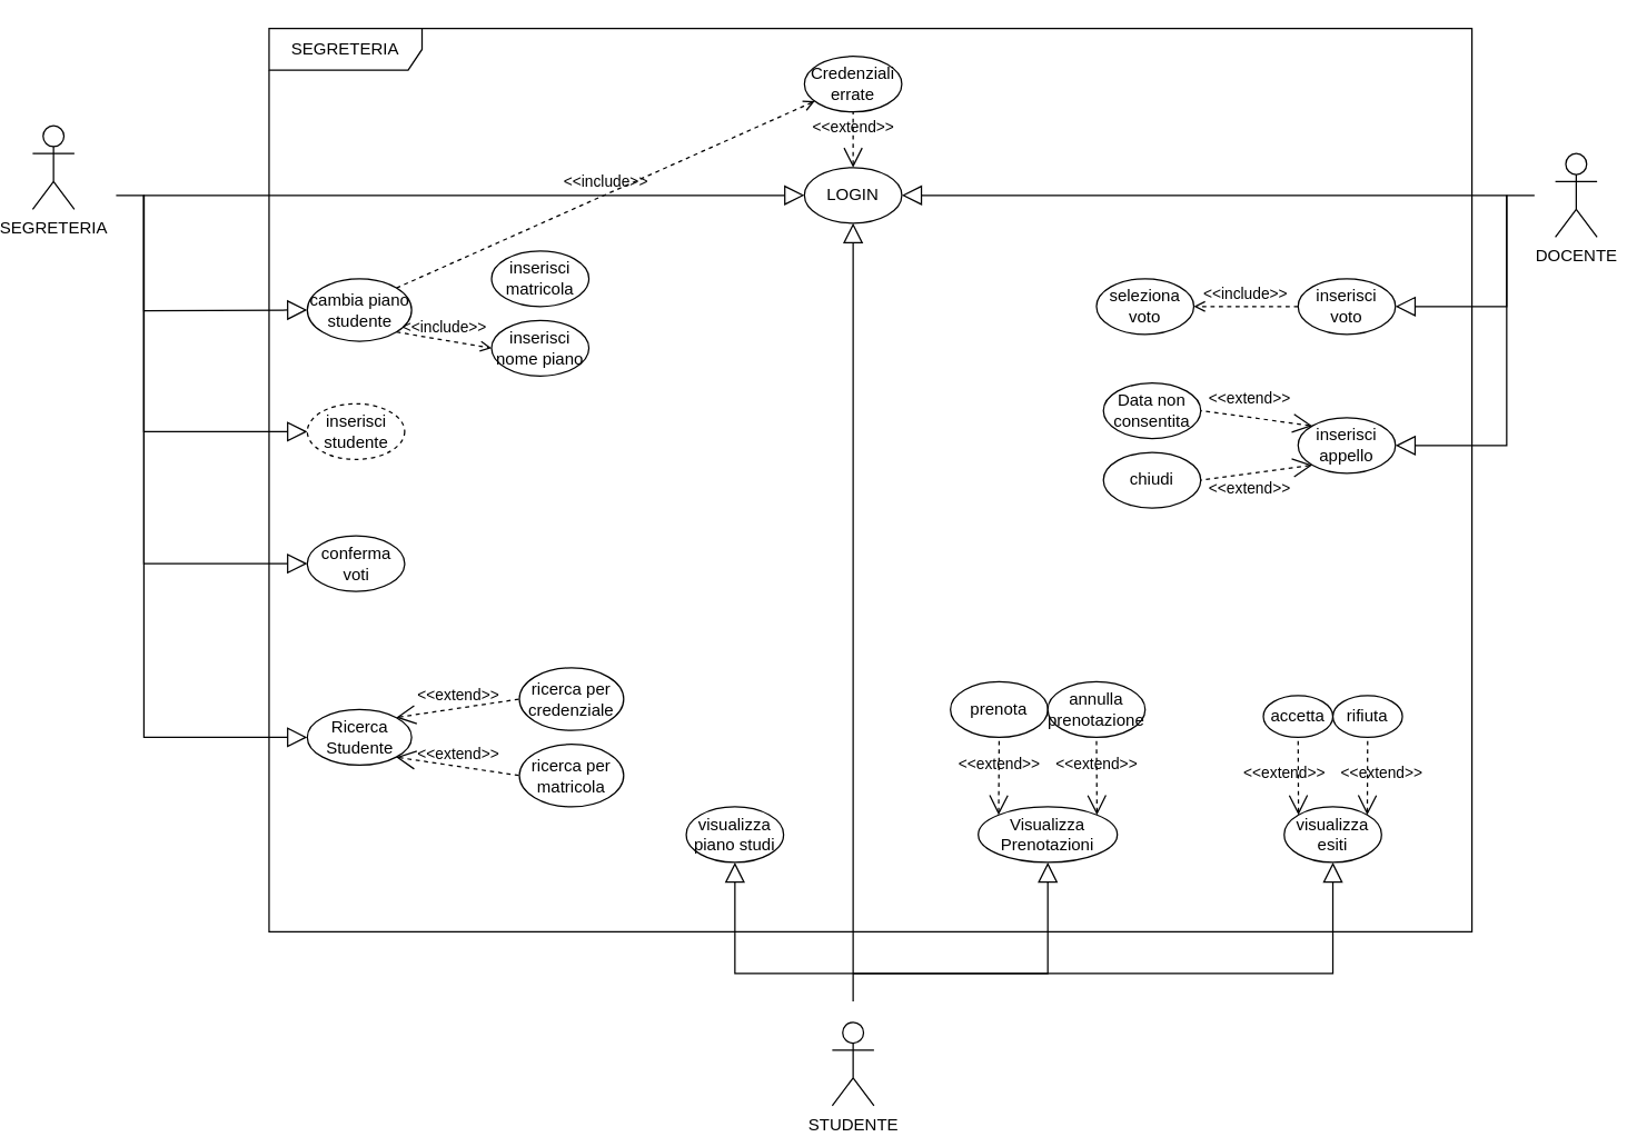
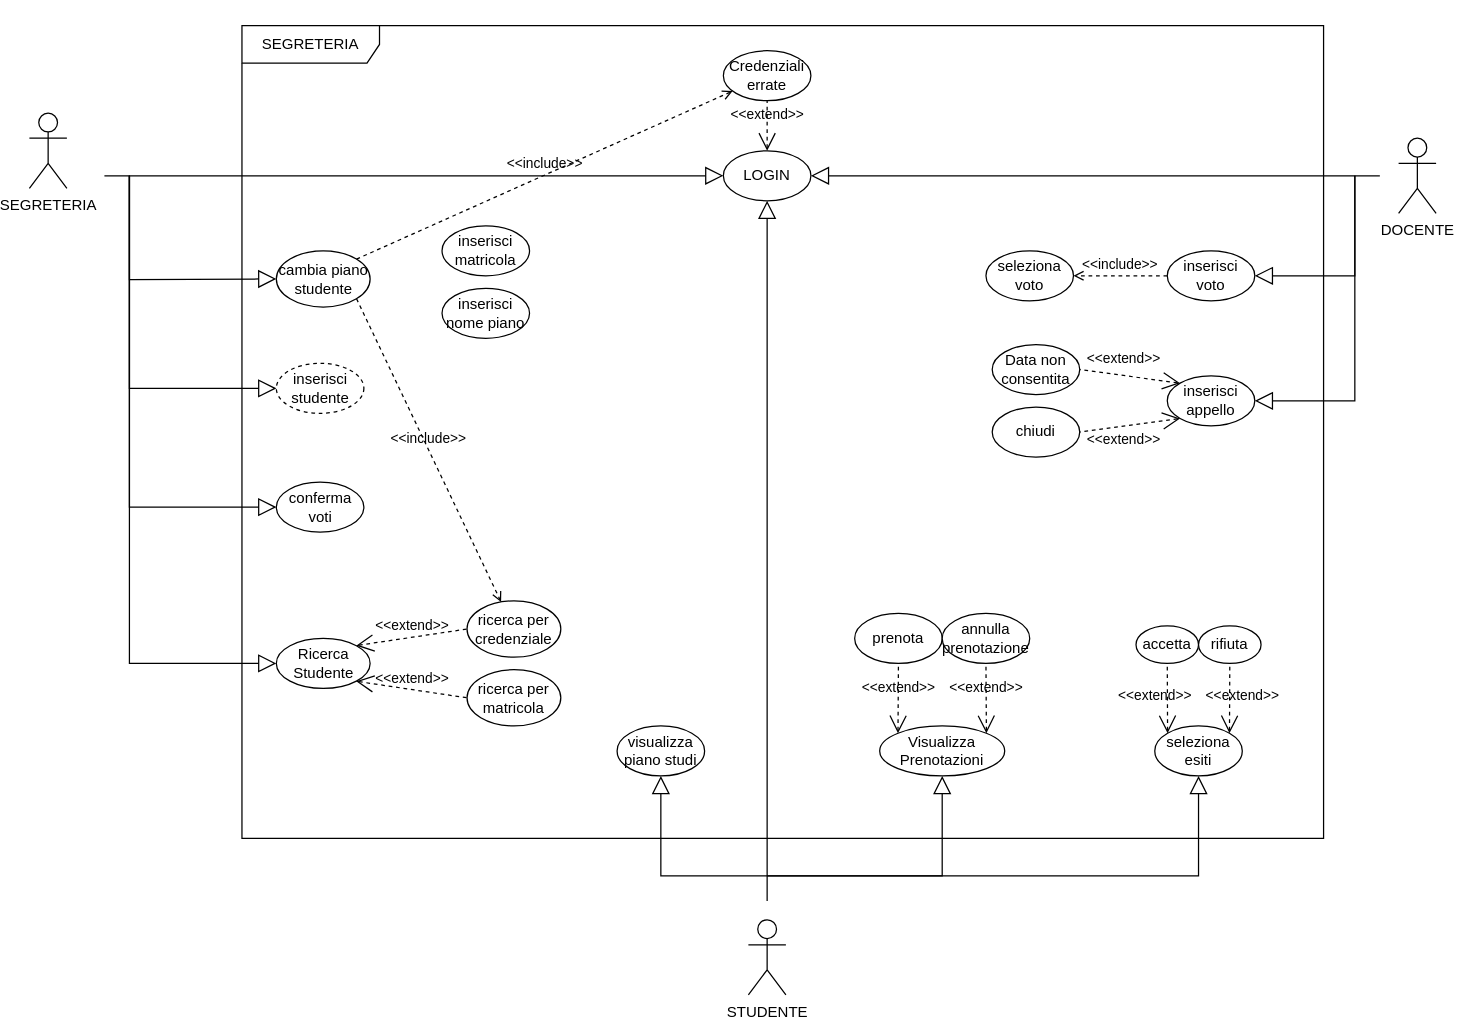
  <mxCell id="0" />
  <mxCell id="1" parent="0" />
  <mxCell id="2" value="SEGRETERIA" style="shape=umlFrame;whiteSpace=wrap;html=1;pointerEvents=0;recursiveResize=0;container=1;collapsible=0;width=110;height=30;" parent="1" vertex="1"><mxGeometry x="190" y="20" width="865" height="650" as="geometry" /></mxCell>
  <mxCell id="3" value="cambia piano studente" style="ellipse;whiteSpace=wrap;html=1;" vertex="1" parent="1"><mxGeometry x="217.5" y="200" width="75" height="45" as="geometry" /></mxCell>
  <mxCell id="4" value="inserisci&lt;div&gt;studente&lt;/div&gt;" style="ellipse;whiteSpace=wrap;html=1;dashed=1;" vertex="1" parent="1"><mxGeometry x="217.5" y="290" width="70" height="40" as="geometry" /></mxCell>
  <mxCell id="5" value="conferma voti" style="ellipse;whiteSpace=wrap;html=1;" vertex="1" parent="1"><mxGeometry x="217.5" y="385" width="70" height="40" as="geometry" /></mxCell>
  <mxCell id="6" value="Ricerca Studente" style="ellipse;whiteSpace=wrap;html=1;" vertex="1" parent="1"><mxGeometry x="217.5" y="510" width="75" height="40" as="geometry" /></mxCell>
  <mxCell id="7" value="ricerca per credenziale" style="ellipse;whiteSpace=wrap;html=1;" vertex="1" parent="1"><mxGeometry x="370" y="480" width="75" height="45" as="geometry" /></mxCell>
  <mxCell id="8" value="ricerca per matricola" style="ellipse;whiteSpace=wrap;html=1;" vertex="1" parent="1"><mxGeometry x="370" y="535" width="75" height="45" as="geometry" /></mxCell>
  <mxCell id="9" value="&amp;lt;&amp;lt;extend&amp;gt;&amp;gt;" style="edgeStyle=none;html=1;startArrow=open;endArrow=none;startSize=12;verticalAlign=bottom;dashed=1;labelBackgroundColor=none;rounded=0;exitX=1;exitY=1;exitDx=0;exitDy=0;entryX=0;entryY=0.5;entryDx=0;entryDy=0;" edge="1" parent="1" source="6" target="8"><mxGeometry width="160" relative="1" as="geometry"><mxPoint x="345" y="570" as="sourcePoint" /><mxPoint x="310" y="520" as="targetPoint" /></mxGeometry></mxCell>
  <mxCell id="10" value="&amp;lt;&amp;lt;extend&amp;gt;&amp;gt;" style="edgeStyle=none;html=1;startArrow=open;endArrow=none;startSize=12;verticalAlign=bottom;dashed=1;labelBackgroundColor=none;rounded=0;exitX=1;exitY=0;exitDx=0;exitDy=0;entryX=0;entryY=0.5;entryDx=0;entryDy=0;" edge="1" parent="1" source="6" target="7"><mxGeometry width="160" relative="1" as="geometry"><mxPoint x="307" y="483" as="sourcePoint" /><mxPoint x="400" y="495" as="targetPoint" /></mxGeometry></mxCell>
  <mxCell id="11" value="inserisci matricola" style="ellipse;whiteSpace=wrap;html=1;" vertex="1" parent="1"><mxGeometry x="350" y="180" width="70" height="40" as="geometry" /></mxCell>
  <mxCell id="12" value="inserisci nome piano" style="ellipse;whiteSpace=wrap;html=1;" vertex="1" parent="1"><mxGeometry x="350" y="230" width="70" height="40" as="geometry" /></mxCell>
  <mxCell id="13" value="&amp;lt;&amp;lt;include&amp;gt;&amp;gt;" style="edgeStyle=none;html=1;endArrow=open;verticalAlign=bottom;dashed=1;labelBackgroundColor=none;rounded=0;exitX=1;exitY=0;exitDx=0;exitDy=0;" edge="1" parent="1" source="3" target="24"><mxGeometry width="160" relative="1" as="geometry"><mxPoint x="397" y="83" as="sourcePoint" /><mxPoint x="800" y="340" as="targetPoint" /></mxGeometry></mxCell>
- <mxCell id="14" value="&amp;lt;&amp;lt;include&amp;gt;&amp;gt;" style="edgeStyle=none;html=1;endArrow=open;verticalAlign=bottom;dashed=1;labelBackgroundColor=none;rounded=0;exitX=1;exitY=1;exitDx=0;exitDy=0;entryX=0;entryY=0.5;entryDx=0;entryDy=0;" edge="1" parent="1" source="3" target="12"><mxGeometry width="160" relative="1" as="geometry"><mxPoint x="630" y="330" as="sourcePoint" /><mxPoint x="790" y="330" as="targetPoint" /></mxGeometry></mxCell>
+ <mxCell id="14" value="&amp;lt;&amp;lt;include&amp;gt;&amp;gt;" style="edgeStyle=none;html=1;endArrow=open;verticalAlign=bottom;dashed=1;labelBackgroundColor=none;rounded=0;exitX=1;exitY=1;exitDx=0;exitDy=0;" edge="1" parent="1" source="3" target="7"><mxGeometry width="160" relative="1" as="geometry"><mxPoint x="630" y="330" as="sourcePoint" /><mxPoint x="790" y="330" as="targetPoint" /></mxGeometry></mxCell>
  <mxCell id="15" value="LOGIN" style="ellipse;whiteSpace=wrap;html=1;" vertex="1" parent="1"><mxGeometry x="575" y="120" width="70" height="40" as="geometry" /></mxCell>
  <mxCell id="16" value="visualizza piano studi" style="ellipse;whiteSpace=wrap;html=1;" vertex="1" parent="1"><mxGeometry x="490" y="580" width="70" height="40" as="geometry" /></mxCell>
  <mxCell id="17" value="Visualizza Prenotazioni" style="ellipse;whiteSpace=wrap;html=1;" vertex="1" parent="1"><mxGeometry x="700" y="580" width="100" height="40" as="geometry" /></mxCell>
- <mxCell id="18" value="visualizza esiti" style="ellipse;whiteSpace=wrap;html=1;" vertex="1" parent="1"><mxGeometry x="920" y="580" width="70" height="40" as="geometry" /></mxCell>
+ <mxCell id="18" value="seleziona esiti" style="ellipse;whiteSpace=wrap;html=1;" vertex="1" parent="1"><mxGeometry x="920" y="580" width="70" height="40" as="geometry" /></mxCell>
  <mxCell id="19" value="pre&lt;span style=&quot;color: rgba(0, 0, 0, 0); font-family: monospace; font-size: 0px; text-align: start; text-wrap-mode: nowrap;&quot;&gt;%3CmxGraphModel%3E%3Croot%3E%3CmxCell%20id%3D%220%22%2F%3E%3CmxCell%20id%3D%221%22%20parent%3D%220%22%2F%3E%3CmxCell%20id%3D%222%22%20value%3D%22visualizza%20piano%20studi%22%20style%3D%22ellipse%3BwhiteSpace%3Dwrap%3Bhtml%3D1%3B%22%20vertex%3D%221%22%20parent%3D%221%22%3E%3CmxGeometry%20x%3D%221080%22%20y%3D%22400%22%20width%3D%2270%22%20height%3D%2240%22%20as%3D%22geometry%22%2F%3E%3C%2FmxCell%3E%3C%2Froot%3E%3C%2FmxGraphModel%3E&lt;/span&gt;nota" style="ellipse;whiteSpace=wrap;html=1;" vertex="1" parent="1"><mxGeometry x="680" y="490" width="70" height="40" as="geometry" /></mxCell>
  <mxCell id="20" value="annulla prenotazione" style="ellipse;whiteSpace=wrap;html=1;" vertex="1" parent="1"><mxGeometry x="750" y="490" width="70" height="40" as="geometry" /></mxCell>
  <mxCell id="21" value="accetta" style="ellipse;whiteSpace=wrap;html=1;" vertex="1" parent="1"><mxGeometry x="905" y="500" width="50" height="30" as="geometry" /></mxCell>
  <mxCell id="22" value="rifiuta" style="ellipse;whiteSpace=wrap;html=1;" vertex="1" parent="1"><mxGeometry x="955" y="500" width="50" height="30" as="geometry" /></mxCell>
  <mxCell id="23" value="&amp;lt;&amp;lt;extend&amp;gt;&amp;gt;" style="edgeStyle=none;html=1;startArrow=open;endArrow=none;startSize=12;verticalAlign=bottom;dashed=1;labelBackgroundColor=none;rounded=0;exitX=0.5;exitY=0;exitDx=0;exitDy=0;entryX=0.5;entryY=1;entryDx=0;entryDy=0;" edge="1" parent="1" source="15" target="24"><mxGeometry width="160" relative="1" as="geometry"><mxPoint x="640" y="210" as="sourcePoint" /><mxPoint x="800" y="210" as="targetPoint" /></mxGeometry></mxCell>
  <mxCell id="24" value="Credenziali errate" style="ellipse;whiteSpace=wrap;html=1;" vertex="1" parent="1"><mxGeometry x="575" y="40" width="70" height="40" as="geometry" /></mxCell>
  <mxCell id="25" value="&amp;lt;&amp;lt;extend&amp;gt;&amp;gt;" style="edgeStyle=none;html=1;startArrow=open;endArrow=none;startSize=12;verticalAlign=bottom;dashed=1;labelBackgroundColor=none;rounded=0;exitX=0;exitY=0;exitDx=0;exitDy=0;entryX=0.5;entryY=1;entryDx=0;entryDy=0;" edge="1" parent="1" source="18" target="21"><mxGeometry x="-0.252" y="10" width="160" relative="1" as="geometry"><mxPoint x="1065" y="360" as="sourcePoint" /><mxPoint x="1065" y="290" as="targetPoint" /><mxPoint as="offset" /></mxGeometry></mxCell>
  <mxCell id="26" value="&amp;lt;&amp;lt;extend&amp;gt;&amp;gt;" style="edgeStyle=none;html=1;startArrow=open;endArrow=none;startSize=12;verticalAlign=bottom;dashed=1;labelBackgroundColor=none;rounded=0;exitX=1;exitY=0;exitDx=0;exitDy=0;entryX=0.5;entryY=1;entryDx=0;entryDy=0;" edge="1" parent="1" source="18" target="22"><mxGeometry x="-0.252" y="-10" width="160" relative="1" as="geometry"><mxPoint x="965" y="590" as="sourcePoint" /><mxPoint x="915" y="560" as="targetPoint" /><mxPoint as="offset" /></mxGeometry></mxCell>
  <mxCell id="27" value="&amp;lt;&amp;lt;extend&amp;gt;&amp;gt;" style="edgeStyle=none;html=1;startArrow=open;endArrow=none;startSize=12;verticalAlign=bottom;dashed=1;labelBackgroundColor=none;rounded=0;exitX=0;exitY=0;exitDx=0;exitDy=0;entryX=0.5;entryY=1;entryDx=0;entryDy=0;" edge="1" parent="1" source="17" target="19"><mxGeometry width="160" relative="1" as="geometry"><mxPoint x="555" y="320" as="sourcePoint" /><mxPoint x="555" y="250" as="targetPoint" /></mxGeometry></mxCell>
  <mxCell id="28" value="&amp;lt;&amp;lt;extend&amp;gt;&amp;gt;" style="edgeStyle=none;html=1;startArrow=open;endArrow=none;startSize=12;verticalAlign=bottom;dashed=1;labelBackgroundColor=none;rounded=0;exitX=1;exitY=0;exitDx=0;exitDy=0;entryX=0.5;entryY=1;entryDx=0;entryDy=0;" edge="1" parent="1" source="17" target="20"><mxGeometry width="160" relative="1" as="geometry"><mxPoint x="760" y="590" as="sourcePoint" /><mxPoint x="725" y="540" as="targetPoint" /></mxGeometry></mxCell>
  <mxCell id="29" value="STUDENTE" style="shape=umlActor;html=1;verticalLabelPosition=bottom;verticalAlign=top;align=center;" vertex="1" parent="1"><mxGeometry x="595" y="735" width="30" height="60" as="geometry" /></mxCell>
  <mxCell id="30" value="" style="edgeStyle=none;html=1;endArrow=block;endFill=0;endSize=12;verticalAlign=bottom;rounded=0;entryX=0.5;entryY=1;entryDx=0;entryDy=0;" edge="1" parent="1" target="15"><mxGeometry width="160" relative="1" as="geometry"><mxPoint x="610" y="720" as="sourcePoint" /><mxPoint x="590" y="330" as="targetPoint" /></mxGeometry></mxCell>
  <mxCell id="31" value="" style="edgeStyle=none;html=1;endArrow=block;endFill=0;endSize=12;verticalAlign=bottom;rounded=0;entryX=1;entryY=0.5;entryDx=0;entryDy=0;" edge="1" parent="1" target="15"><mxGeometry width="160" relative="1" as="geometry"><mxPoint x="1100" y="140" as="sourcePoint" /><mxPoint x="625" y="350" as="targetPoint" /></mxGeometry></mxCell>
  <mxCell id="32" value="" style="edgeStyle=none;html=1;endArrow=block;endFill=0;endSize=12;verticalAlign=bottom;rounded=0;entryX=0.5;entryY=1;entryDx=0;entryDy=0;" edge="1" parent="1" target="16"><mxGeometry width="160" relative="1" as="geometry"><mxPoint x="610" y="700" as="sourcePoint" /><mxPoint x="625" y="350" as="targetPoint" /><Array as="points"><mxPoint x="525" y="700" /></Array></mxGeometry></mxCell>
  <mxCell id="33" value="" style="edgeStyle=none;html=1;endArrow=block;endFill=0;endSize=12;verticalAlign=bottom;rounded=0;entryX=0.5;entryY=1;entryDx=0;entryDy=0;" edge="1" parent="1" target="18"><mxGeometry width="160" relative="1" as="geometry"><mxPoint x="610" y="700" as="sourcePoint" /><mxPoint x="725" y="590" as="targetPoint" /><Array as="points"><mxPoint x="955" y="700" /></Array></mxGeometry></mxCell>
  <mxCell id="34" value="" style="edgeStyle=none;html=1;endArrow=block;endFill=0;endSize=12;verticalAlign=bottom;rounded=0;entryX=0.5;entryY=1;entryDx=0;entryDy=0;" edge="1" parent="1" target="17"><mxGeometry width="160" relative="1" as="geometry"><mxPoint x="610" y="700" as="sourcePoint" /><mxPoint x="735" y="600" as="targetPoint" /><Array as="points"><mxPoint x="750" y="700" /></Array></mxGeometry></mxCell>
  <mxCell id="35" value="SEGRETERIA" style="shape=umlActor;html=1;verticalLabelPosition=bottom;verticalAlign=top;align=center;" vertex="1" parent="1"><mxGeometry x="20" y="90" width="30" height="60" as="geometry" /></mxCell>
  <mxCell id="36" value="" style="edgeStyle=none;html=1;endArrow=block;endFill=0;endSize=12;verticalAlign=bottom;rounded=0;entryX=0;entryY=0.5;entryDx=0;entryDy=0;" edge="1" parent="1" target="15"><mxGeometry width="160" relative="1" as="geometry"><mxPoint x="80" y="140" as="sourcePoint" /><mxPoint x="650" y="300" as="targetPoint" /></mxGeometry></mxCell>
  <mxCell id="37" value="" style="edgeStyle=none;html=1;endArrow=block;endFill=0;endSize=12;verticalAlign=bottom;rounded=0;entryX=0;entryY=0.5;entryDx=0;entryDy=0;" edge="1" parent="1" target="5"><mxGeometry width="160" relative="1" as="geometry"><mxPoint x="100" y="140" as="sourcePoint" /><mxPoint x="200" y="175" as="targetPoint" /><Array as="points"><mxPoint x="100" y="405" /></Array></mxGeometry></mxCell>
  <mxCell id="38" value="" style="edgeStyle=none;html=1;endArrow=block;endFill=0;endSize=12;verticalAlign=bottom;rounded=0;entryX=0;entryY=0.5;entryDx=0;entryDy=0;" edge="1" parent="1" target="6"><mxGeometry width="160" relative="1" as="geometry"><mxPoint x="100" y="140" as="sourcePoint" /><mxPoint x="190" y="225" as="targetPoint" /><Array as="points"><mxPoint x="100" y="530" /></Array></mxGeometry></mxCell>
  <mxCell id="39" value="" style="edgeStyle=none;html=1;endArrow=block;endFill=0;endSize=12;verticalAlign=bottom;rounded=0;entryX=0;entryY=0.5;entryDx=0;entryDy=0;" edge="1" parent="1" target="3"><mxGeometry width="160" relative="1" as="geometry"><mxPoint x="100" y="140" as="sourcePoint" /><mxPoint x="240" y="135" as="targetPoint" /><Array as="points"><mxPoint x="100" y="223" /></Array></mxGeometry></mxCell>
  <mxCell id="40" value="" style="edgeStyle=none;html=1;endArrow=block;endFill=0;endSize=12;verticalAlign=bottom;rounded=0;entryX=0;entryY=0.5;entryDx=0;entryDy=0;" edge="1" parent="1" target="4"><mxGeometry width="160" relative="1" as="geometry"><mxPoint x="100" y="140" as="sourcePoint" /><mxPoint x="315" y="140" as="targetPoint" /><Array as="points"><mxPoint x="100" y="310" /></Array></mxGeometry></mxCell>
  <mxCell id="41" value="inserisci appello" style="ellipse;whiteSpace=wrap;html=1;" vertex="1" parent="1"><mxGeometry x="930" y="300" width="70" height="40" as="geometry" /></mxCell>
  <mxCell id="42" value="Data non consentita" style="ellipse;whiteSpace=wrap;html=1;" vertex="1" parent="1"><mxGeometry x="790" y="275" width="70" height="40" as="geometry" /></mxCell>
  <mxCell id="43" value="chiudi" style="ellipse;whiteSpace=wrap;html=1;" vertex="1" parent="1"><mxGeometry x="790" y="325" width="70" height="40" as="geometry" /></mxCell>
  <mxCell id="44" value="inserisci voto" style="ellipse;whiteSpace=wrap;html=1;" vertex="1" parent="1"><mxGeometry x="930" y="200" width="70" height="40" as="geometry" /></mxCell>
  <mxCell id="45" value="seleziona voto" style="ellipse;whiteSpace=wrap;html=1;" vertex="1" parent="1"><mxGeometry x="785" y="200" width="70" height="40" as="geometry" /></mxCell>
  <mxCell id="46" value="&amp;lt;&amp;lt;extend&amp;gt;&amp;gt;" style="edgeStyle=none;html=1;startArrow=open;endArrow=none;startSize=12;verticalAlign=bottom;dashed=1;labelBackgroundColor=none;rounded=0;exitX=0;exitY=1;exitDx=0;exitDy=0;entryX=1;entryY=0.5;entryDx=0;entryDy=0;" edge="1" parent="1" source="41" target="43"><mxGeometry x="0.193" y="20" width="160" relative="1" as="geometry"><mxPoint x="930" y="318" as="sourcePoint" /><mxPoint x="980" y="262" as="targetPoint" /><mxPoint as="offset" /></mxGeometry></mxCell>
  <mxCell id="47" value="&amp;lt;&amp;lt;extend&amp;gt;&amp;gt;" style="edgeStyle=none;html=1;startArrow=open;endArrow=none;startSize=12;verticalAlign=bottom;dashed=1;labelBackgroundColor=none;rounded=0;exitX=0;exitY=0;exitDx=0;exitDy=0;entryX=1;entryY=0.5;entryDx=0;entryDy=0;" edge="1" parent="1" source="41" target="42"><mxGeometry x="0.143" y="-5" width="160" relative="1" as="geometry"><mxPoint x="955" y="350" as="sourcePoint" /><mxPoint x="975" y="250" as="targetPoint" /><mxPoint as="offset" /></mxGeometry></mxCell>
  <mxCell id="48" value="&amp;lt;&amp;lt;include&amp;gt;&amp;gt;" style="edgeStyle=none;html=1;endArrow=open;verticalAlign=bottom;dashed=1;labelBackgroundColor=none;rounded=0;exitX=0;exitY=0.5;exitDx=0;exitDy=0;entryX=1;entryY=0.5;entryDx=0;entryDy=0;" edge="1" parent="1" source="44" target="45"><mxGeometry width="160" relative="1" as="geometry"><mxPoint x="247" y="243" as="sourcePoint" /><mxPoint x="330" y="250" as="targetPoint" /></mxGeometry></mxCell>
  <mxCell id="49" value="" style="edgeStyle=none;html=1;endArrow=block;endFill=0;endSize=12;verticalAlign=bottom;rounded=0;entryX=1;entryY=0.5;entryDx=0;entryDy=0;" edge="1" parent="1" target="44"><mxGeometry width="160" relative="1" as="geometry"><mxPoint x="1080" y="140" as="sourcePoint" /><mxPoint x="600" y="460" as="targetPoint" /><Array as="points"><mxPoint x="1080" y="220" /></Array></mxGeometry></mxCell>
  <mxCell id="50" value="" style="edgeStyle=none;html=1;endArrow=block;endFill=0;endSize=12;verticalAlign=bottom;rounded=0;entryX=1;entryY=0.5;entryDx=0;entryDy=0;" edge="1" parent="1" target="41"><mxGeometry width="160" relative="1" as="geometry"><mxPoint x="1080" y="140" as="sourcePoint" /><mxPoint x="960" y="70" as="targetPoint" /><Array as="points"><mxPoint x="1080" y="320" /></Array></mxGeometry></mxCell>
  <mxCell id="51" value="DOCENTE" style="shape=umlActor;html=1;verticalLabelPosition=bottom;verticalAlign=top;align=center;" vertex="1" parent="1"><mxGeometry x="1115" y="110" width="30" height="60" as="geometry" /></mxCell>
